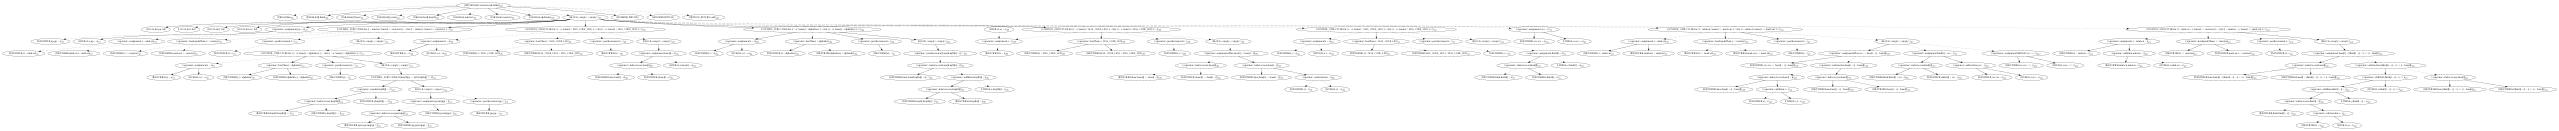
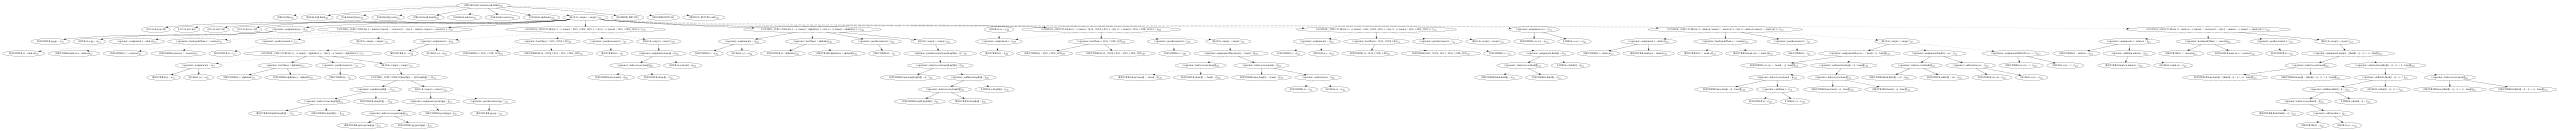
  digraph {
    fontname="Playfair Display"
    node [fontname="Playfair Display"]
    edge [fontname="Playfair Display" style=solid]
    n1 [label=<(METHOD,hbCreateDecodeTables)<SUB>366</SUB>>]
    n2 [label=<(PARAM,this)<SUB>366</SUB>>]
    n3 [label=<(PARAM,int[] limit)<SUB>366</SUB>>]
    n4 [label=<(PARAM,int[] base)<SUB>366</SUB>>]
    n5 [label=<(PARAM,int[] perm)<SUB>367</SUB>>]
    n6 [label=<(PARAM,char[] length)<SUB>367</SUB>>]
    n7 [label=<(PARAM,int minLen)<SUB>368</SUB>>]
    n8 [label=<(PARAM,int maxLen)<SUB>368</SUB>>]
    n9 [label=<(PARAM,int alphaSize)<SUB>368</SUB>>]
    n10 [label=<(BLOCK,&lt;empty&gt;,&lt;empty&gt;)<SUB>368</SUB>>]
    n11 [label=<(MODIFIER,PRIVATE)>]
    n12 [label=<(MODIFIER,VIRTUAL)>]
    n13 [label=<(METHOD_RETURN,void)<SUB>366</SUB>>]
    n14 [label=<(LOCAL,int pp: int)>]
    n15 [label=<(LOCAL,int i: int)>]
    n16 [label=<(LOCAL,int j: int)>]
    n17 [label=<(LOCAL,int vec: int)>]
    n18 [label=<(&lt;operator&gt;.assignment,pp = 0)<SUB>371</SUB>>]
    n19 [label=<(CONTROL_STRUCTURE,for (i = minLen; Some(i &lt;= maxLen); i++),for (i = minLen; Some(i &lt;= maxLen); i++))<SUB>372</SUB>>]
    n20 [label=<(CONTROL_STRUCTURE,for (i = 0; Some(i &lt; MAX_CODE_LEN); i++),for (i = 0; Some(i &lt; MAX_CODE_LEN); i++))<SUB>381</SUB>>]
    n21 [label=<(CONTROL_STRUCTURE,for (i = 0; Some(i &lt; alphaSize); i++),for (i = 0; Some(i &lt; alphaSize); i++))<SUB>384</SUB>>]
    n22 [label=<(CONTROL_STRUCTURE,for (i = 1; Some(i &lt; MAX_CODE_LEN); i++),for (i = 1; Some(i &lt; MAX_CODE_LEN); i++))<SUB>388</SUB>>]
    n23 [label=<(CONTROL_STRUCTURE,for (i = 0; Some(i &lt; MAX_CODE_LEN); i++),for (i = 0; Some(i &lt; MAX_CODE_LEN); i++))<SUB>392</SUB>>]
    n24 [label=<(&lt;operator&gt;.assignment,vec = 0)<SUB>395</SUB>>]
    n25 [label=<(CONTROL_STRUCTURE,for (i = minLen; Some(i &lt;= maxLen); i++),for (i = minLen; Some(i &lt;= maxLen); i++))<SUB>397</SUB>>]
    n26 [label=<(CONTROL_STRUCTURE,for (i = minLen + 1; Some(i &lt;= maxLen); i++),for (i = minLen + 1; Some(i &lt;= maxLen); i++))<SUB>402</SUB>>]
    n27 [label=<(IDENTIFIER,pp,pp = 0)<SUB>371</SUB>>]
    n28 [label=<(LITERAL,0,pp = 0)<SUB>371</SUB>>]
    n29 [label=<(&lt;operator&gt;.assignment,i = minLen)<SUB>372</SUB>>]
    n30 [label=<(&lt;operator&gt;.lessEqualsThan,i &lt;= maxLen)<SUB>372</SUB>>]
    n31 [label=<(&lt;operator&gt;.postIncrement,i++)<SUB>372</SUB>>]
    n32 [label=<(BLOCK,&lt;empty&gt;,&lt;empty&gt;)<SUB>372</SUB>>]
    n33 [label=<(&lt;operator&gt;.assignment,i = 0)<SUB>381</SUB>>]
    n34 [label=<(&lt;operator&gt;.lessThan,i &lt; MAX_CODE_LEN)<SUB>381</SUB>>]
    n35 [label=<(&lt;operator&gt;.postIncrement,i++)<SUB>381</SUB>>]
    n36 [label=<(BLOCK,&lt;empty&gt;,&lt;empty&gt;)<SUB>381</SUB>>]
    n37 [label=<(&lt;operator&gt;.assignment,i = 0)<SUB>384</SUB>>]
    n38 [label=<(&lt;operator&gt;.lessThan,i &lt; alphaSize)<SUB>384</SUB>>]
    n39 [label=<(&lt;operator&gt;.postIncrement,i++)<SUB>384</SUB>>]
    n40 [label=<(BLOCK,&lt;empty&gt;,&lt;empty&gt;)<SUB>384</SUB>>]
    n41 [label=<(&lt;operator&gt;.assignment,i = 1)<SUB>388</SUB>>]
    n42 [label=<(&lt;operator&gt;.lessThan,i &lt; MAX_CODE_LEN)<SUB>388</SUB>>]
    n43 [label=<(&lt;operator&gt;.postIncrement,i++)<SUB>388</SUB>>]
    n44 [label=<(BLOCK,&lt;empty&gt;,&lt;empty&gt;)<SUB>388</SUB>>]
    n45 [label=<(&lt;operator&gt;.assignment,i = 0)<SUB>392</SUB>>]
    n46 [label=<(&lt;operator&gt;.lessThan,i &lt; MAX_CODE_LEN)<SUB>392</SUB>>]
    n47 [label=<(&lt;operator&gt;.postIncrement,i++)<SUB>392</SUB>>]
    n48 [label=<(BLOCK,&lt;empty&gt;,&lt;empty&gt;)<SUB>392</SUB>>]
    n49 [label=<(IDENTIFIER,vec,vec = 0)<SUB>395</SUB>>]
    n50 [label=<(LITERAL,0,vec = 0)<SUB>395</SUB>>]
    n51 [label=<(&lt;operator&gt;.assignment,i = minLen)<SUB>397</SUB>>]
    n52 [label=<(&lt;operator&gt;.lessEqualsThan,i &lt;= maxLen)<SUB>397</SUB>>]
    n53 [label=<(&lt;operator&gt;.postIncrement,i++)<SUB>397</SUB>>]
    n54 [label=<(BLOCK,&lt;empty&gt;,&lt;empty&gt;)<SUB>397</SUB>>]
    n55 [label=<(&lt;operator&gt;.assignment,i = minLen + 1)<SUB>402</SUB>>]
    n56 [label=<(&lt;operator&gt;.lessEqualsThan,i &lt;= maxLen)<SUB>402</SUB>>]
    n57 [label=<(&lt;operator&gt;.postIncrement,i++)<SUB>402</SUB>>]
    n58 [label=<(BLOCK,&lt;empty&gt;,&lt;empty&gt;)<SUB>402</SUB>>]
    n59 [label=<(IDENTIFIER,i,i = minLen)<SUB>372</SUB>>]
    n60 [label=<(IDENTIFIER,minLen,i = minLen)<SUB>372</SUB>>]
    n61 [label=<(IDENTIFIER,i,i &lt;= maxLen)<SUB>372</SUB>>]
    n62 [label=<(IDENTIFIER,maxLen,i &lt;= maxLen)<SUB>372</SUB>>]
    n63 [label=<(IDENTIFIER,i,i++)<SUB>372</SUB>>]
    n64 [label=<(CONTROL_STRUCTURE,for (j = 0; Some(j &lt; alphaSize); j++),for (j = 0; Some(j &lt; alphaSize); j++))<SUB>373</SUB>>]
    n65 [label=<(&lt;operator&gt;.assignment,j = 0)<SUB>373</SUB>>]
    n66 [label=<(&lt;operator&gt;.lessThan,j &lt; alphaSize)<SUB>373</SUB>>]
    n67 [label=<(&lt;operator&gt;.postIncrement,j++)<SUB>373</SUB>>]
    n68 [label=<(BLOCK,&lt;empty&gt;,&lt;empty&gt;)<SUB>373</SUB>>]
    n69 [label=<(IDENTIFIER,j,j = 0)<SUB>373</SUB>>]
    n70 [label=<(LITERAL,0,j = 0)<SUB>373</SUB>>]
    n71 [label=<(IDENTIFIER,j,j &lt; alphaSize)<SUB>373</SUB>>]
    n72 [label=<(IDENTIFIER,alphaSize,j &lt; alphaSize)<SUB>373</SUB>>]
    n73 [label=<(IDENTIFIER,j,j++)<SUB>373</SUB>>]
    n74 [label=<(CONTROL_STRUCTURE,if (length[j] == i),if (length[j] == i))<SUB>374</SUB>>]
    n75 [label=<(&lt;operator&gt;.equals,length[j] == i)<SUB>374</SUB>>]
    n76 [label=<(BLOCK,&lt;empty&gt;,&lt;empty&gt;)<SUB>374</SUB>>]
    n77 [label=<(&lt;operator&gt;.indexAccess,length[j])<SUB>374</SUB>>]
    n78 [label=<(IDENTIFIER,i,length[j] == i)<SUB>374</SUB>>]
    n79 [label=<(&lt;operator&gt;.assignment,perm[pp] = j)<SUB>375</SUB>>]
    n80 [label=<(&lt;operator&gt;.postIncrement,pp++)<SUB>376</SUB>>]
    n81 [label=<(IDENTIFIER,length,length[j] == i)<SUB>374</SUB>>]
    n82 [label=<(IDENTIFIER,j,length[j] == i)<SUB>374</SUB>>]
    n83 [label=<(&lt;operator&gt;.indexAccess,perm[pp])<SUB>375</SUB>>]
    n84 [label=<(IDENTIFIER,j,perm[pp] = j)<SUB>375</SUB>>]
    n85 [label=<(IDENTIFIER,pp,pp++)<SUB>376</SUB>>]
    n86 [label=<(IDENTIFIER,perm,perm[pp] = j)<SUB>375</SUB>>]
    n87 [label=<(IDENTIFIER,pp,perm[pp] = j)<SUB>375</SUB>>]
    n88 [label=<(IDENTIFIER,i,i = 0)<SUB>381</SUB>>]
    n89 [label=<(LITERAL,0,i = 0)<SUB>381</SUB>>]
    n90 [label=<(IDENTIFIER,i,i &lt; MAX_CODE_LEN)<SUB>381</SUB>>]
    n91 [label=<(IDENTIFIER,MAX_CODE_LEN,i &lt; MAX_CODE_LEN)<SUB>381</SUB>>]
    n92 [label=<(IDENTIFIER,i,i++)<SUB>381</SUB>>]
    n93 [label=<(&lt;operator&gt;.assignment,base[i] = 0)<SUB>382</SUB>>]
    n94 [label=<(&lt;operator&gt;.indexAccess,base[i])<SUB>382</SUB>>]
    n95 [label=<(LITERAL,0,base[i] = 0)<SUB>382</SUB>>]
    n96 [label=<(IDENTIFIER,base,base[i] = 0)<SUB>382</SUB>>]
    n97 [label=<(IDENTIFIER,i,base[i] = 0)<SUB>382</SUB>>]
    n98 [label=<(IDENTIFIER,i,i = 0)<SUB>384</SUB>>]
    n99 [label=<(LITERAL,0,i = 0)<SUB>384</SUB>>]
    n100 [label=<(IDENTIFIER,i,i &lt; alphaSize)<SUB>384</SUB>>]
    n101 [label=<(IDENTIFIER,alphaSize,i &lt; alphaSize)<SUB>384</SUB>>]
    n102 [label=<(IDENTIFIER,i,i++)<SUB>384</SUB>>]
    n103 [label=<(&lt;operator&gt;.postIncrement,base[length[i] + 1]++)<SUB>385</SUB>>]
    n104 [label=<(&lt;operator&gt;.indexAccess,base[length[i] + 1])<SUB>385</SUB>>]
    n105 [label=<(IDENTIFIER,base,base[length[i] + 1]++)<SUB>385</SUB>>]
    n106 [label=<(&lt;operator&gt;.addition,length[i] + 1)<SUB>385</SUB>>]
    n107 [label=<(&lt;operator&gt;.indexAccess,length[i])<SUB>385</SUB>>]
    n108 [label=<(LITERAL,1,length[i] + 1)<SUB>385</SUB>>]
    n109 [label=<(IDENTIFIER,length,length[i] + 1)<SUB>385</SUB>>]
    n110 [label=<(IDENTIFIER,i,length[i] + 1)<SUB>385</SUB>>]
    n111 [label=<(IDENTIFIER,i,i = 1)<SUB>388</SUB>>]
    n112 [label=<(IDENTIFIER,i,i &lt; MAX_CODE_LEN)<SUB>388</SUB>>]
    n113 [label=<(IDENTIFIER,MAX_CODE_LEN,i &lt; MAX_CODE_LEN)<SUB>388</SUB>>]
    n114 [label=<(IDENTIFIER,i,i++)<SUB>388</SUB>>]
    n115 [label=<(&lt;operator&gt;.assignmentPlus,base[i] += base[i - 1])<SUB>389</SUB>>]
    n116 [label=<(LITERAL,1,i = 1)<SUB>388</SUB>>]
    n117 [label=<(&lt;operator&gt;.indexAccess,base[i])<SUB>389</SUB>>]
    n118 [label=<(&lt;operator&gt;.indexAccess,base[i - 1])<SUB>389</SUB>>]
    n119 [label=<(IDENTIFIER,base,base[i] += base[i - 1])<SUB>389</SUB>>]
    n120 [label=<(IDENTIFIER,i,base[i] += base[i - 1])<SUB>389</SUB>>]
    n121 [label=<(IDENTIFIER,base,base[i] += base[i - 1])<SUB>389</SUB>>]
    n122 [label=<(&lt;operator&gt;.subtraction,i - 1)<SUB>389</SUB>>]
    n123 [label=<(IDENTIFIER,i,i - 1)<SUB>389</SUB>>]
    n124 [label=<(LITERAL,1,i - 1)<SUB>389</SUB>>]
    n125 [label=<(IDENTIFIER,i,i = 0)<SUB>392</SUB>>]
    n126 [label=<(LITERAL,0,i = 0)<SUB>392</SUB>>]
    n127 [label=<(IDENTIFIER,i,i &lt; MAX_CODE_LEN)<SUB>392</SUB>>]
    n128 [label=<(IDENTIFIER,MAX_CODE_LEN,i &lt; MAX_CODE_LEN)<SUB>392</SUB>>]
    n129 [label=<(IDENTIFIER,i,i++)<SUB>392</SUB>>]
    n130 [label=<(&lt;operator&gt;.assignment,limit[i] = 0)<SUB>393</SUB>>]
    n131 [label=<(&lt;operator&gt;.indexAccess,limit[i])<SUB>393</SUB>>]
    n132 [label=<(LITERAL,0,limit[i] = 0)<SUB>393</SUB>>]
    n133 [label=<(IDENTIFIER,limit,limit[i] = 0)<SUB>393</SUB>>]
    n134 [label=<(IDENTIFIER,i,limit[i] = 0)<SUB>393</SUB>>]
    n135 [label=<(IDENTIFIER,i,i = minLen)<SUB>397</SUB>>]
    n136 [label=<(IDENTIFIER,minLen,i = minLen)<SUB>397</SUB>>]
    n137 [label=<(IDENTIFIER,i,i &lt;= maxLen)<SUB>397</SUB>>]
    n138 [label=<(IDENTIFIER,maxLen,i &lt;= maxLen)<SUB>397</SUB>>]
    n139 [label=<(IDENTIFIER,i,i++)<SUB>397</SUB>>]
    n140 [label=<(&lt;operator&gt;.assignmentPlus,vec += base[i + 1] - base[i])<SUB>398</SUB>>]
    n141 [label=<(&lt;operator&gt;.assignment,limit[i] = vec - 1)<SUB>399</SUB>>]
    n142 [label=<(&lt;operators&gt;.assignmentShiftLeft,vec &lt;&lt;= 1)<SUB>400</SUB>>]
    n143 [label=<(IDENTIFIER,vec,vec += base[i + 1] - base[i])<SUB>398</SUB>>]
    n144 [label=<(&lt;operator&gt;.subtraction,base[i + 1] - base[i])<SUB>398</SUB>>]
    n145 [label=<(&lt;operator&gt;.indexAccess,limit[i])<SUB>399</SUB>>]
    n146 [label=<(&lt;operator&gt;.subtraction,vec - 1)<SUB>399</SUB>>]
    n147 [label=<(IDENTIFIER,vec,vec &lt;&lt;= 1)<SUB>400</SUB>>]
    n148 [label=<(LITERAL,1,vec &lt;&lt;= 1)<SUB>400</SUB>>]
    n149 [label=<(&lt;operator&gt;.indexAccess,base[i + 1])<SUB>398</SUB>>]
    n150 [label=<(&lt;operator&gt;.indexAccess,base[i])<SUB>398</SUB>>]
    n151 [label=<(IDENTIFIER,base,base[i + 1] - base[i])<SUB>398</SUB>>]
    n152 [label=<(&lt;operator&gt;.addition,i + 1)<SUB>398</SUB>>]
    n153 [label=<(IDENTIFIER,base,base[i + 1] - base[i])<SUB>398</SUB>>]
    n154 [label=<(IDENTIFIER,i,base[i + 1] - base[i])<SUB>398</SUB>>]
    n155 [label=<(IDENTIFIER,i,i + 1)<SUB>398</SUB>>]
    n156 [label=<(LITERAL,1,i + 1)<SUB>398</SUB>>]
    n157 [label=<(IDENTIFIER,limit,limit[i] = vec - 1)<SUB>899</SUB>>]
    n158 [label=<(IDENTIFIER,i,limit[i] = vec - 1)<SUB>399</SUB>>]
    n159 [label=<(IDENTIFIER,vec,vec - 1)<SUB>399</SUB>>]
    n160 [label=<(LITERAL,1,vec - 1)<SUB>399</SUB>>]
    n161 [label=<(IDENTIFIER,i,i = minLen + 1)<SUB>402</SUB>>]
    n162 [label=<(&lt;operator&gt;.addition,minLen + 1)<SUB>402</SUB>>]
    n163 [label=<(IDENTIFIER,i,i &lt;= maxLen)<SUB>402</SUB>>]
    n164 [label=<(IDENTIFIER,maxLen,i &lt;= maxLen)<SUB>402</SUB>>]
    n165 [label=<(IDENTIFIER,i,i++)<SUB>402</SUB>>]
    n166 [label=<(&lt;operator&gt;.assignment,base[i] = ((limit[i - 1] + 1) &lt;&lt; 1) - base[i])<SUB>403</SUB>>]
    n167 [label=<(IDENTIFIER,minLen,minLen + 1)<SUB>402</SUB>>]
    n168 [label=<(LITERAL,1,minLen + 1)<SUB>402</SUB>>]
    n169 [label=<(&lt;operator&gt;.indexAccess,base[i])<SUB>403</SUB>>]
    n170 [label=<(&lt;operator&gt;.subtraction,((limit[i - 1] + 1) &lt;&lt; 1) - base[i])<SUB>403</SUB>>]
    n171 [label=<(IDENTIFIER,base,base[i] = ((limit[i - 1] + 1) &lt;&lt; 1) - base[i])<SUB>403</SUB>>]
    n172 [label=<(IDENTIFIER,i,base[i] = ((limit[i - 1] + 1) &lt;&lt; 1) - base[i])<SUB>403</SUB>>]
    n173 [label=<(&lt;operator&gt;.shiftLeft,(limit[i - 1] + 1) &lt;&lt; 1)<SUB>403</SUB>>]
    n174 [label=<(&lt;operator&gt;.indexAccess,base[i])<SUB>403</SUB>>]
    n175 [label=<(&lt;operator&gt;.addition,limit[i - 1] + 1)<SUB>403</SUB>>]
    n176 [label=<(LITERAL,1,(limit[i - 1] + 1) &lt;&lt; 1)<SUB>403</SUB>>]
    n177 [label=<(IDENTIFIER,base,((limit[i - 1] + 1) &lt;&lt; 1) - base[i])<SUB>403</SUB>>]
    n178 [label=<(IDENTIFIER,i,((limit[i - 1] + 1) &lt;&lt; 1) - base[i])<SUB>403</SUB>>]
    n179 [label=<(&lt;operator&gt;.indexAccess,limit[i - 1])<SUB>403</SUB>>]
    n180 [label=<(LITERAL,1,limit[i - 1] + 1)<SUB>403</SUB>>]
    n181 [label=<(IDENTIFIER,limit,limit[i - 1] + 1)<SUB>403</SUB>>]
    n182 [label=<(&lt;operator&gt;.subtraction,i - 1)<SUB>403</SUB>>]
    n183 [label=<(IDENTIFIER,i,i - 1)<SUB>403</SUB>>]
    n184 [label=<(LITERAL,1,i - 1)<SUB>403</SUB>>]
    n1 -> n2 [style=dotted]
    n1 -> n3
    n1 -> n4 [style=dotted]
    n1 -> n5 [style=dotted]
    n1 -> n6
    n1 -> n7 [style=dotted]
    n1 -> n8
    n1 -> n9
    n1 -> n10 [style=dotted]
    n1 -> n11
    n1 -> n12 [style=dotted]
    n1 -> n13 [style=dotted]
    n10 -> n14
    n10 -> n15 [style=dotted]
    n10 -> n16
    n10 -> n17
    n10 -> n18
    n10 -> n19
    n10 -> n20
    n10 -> n21
    n10 -> n22
    n10 -> n23 [style=dotted]
    n10 -> n24 [style=dotted]
    n10 -> n25 [style=dotted]
    n10 -> n26 [style=dotted]
-   n18 -> n27 [style=dotted]
+   n18 -> n27
    n18 -> n28
    n19 -> n29 [style=dotted]
    n19 -> n30 [style=dotted]
    n19 -> n31 [style=dotted]
    n19 -> n32 [style=dotted]
    n20 -> n33 [style=dotted]
    n20 -> n34 [style=dotted]
    n20 -> n35 [style=dotted]
    n20 -> n36 [style=dotted]
    n21 -> n37
    n21 -> n38 [style=dotted]
    n21 -> n39
    n21 -> n40
    n22 -> n41 [style=dotted]
    n22 -> n42
    n22 -> n43 [style=dotted]
    n22 -> n44 [style=dotted]
    n23 -> n45 [style=dotted]
    n23 -> n46
    n23 -> n47 [style=dotted]
    n23 -> n48 [style=dotted]
    n24 -> n49
    n24 -> n50
    n25 -> n51 [style=dotted]
    n25 -> n52
    n25 -> n53
    n25 -> n54 [style=dotted]
    n26 -> n55 [style=dotted]
    n26 -> n56 [style=dotted]
    n26 -> n57 [style=dotted]
    n26 -> n58
    n29 -> n59 [style=dotted]
    n29 -> n60 [style=dotted]
    n30 -> n61 [style=dotted]
    n30 -> n62 [style=dotted]
    n31 -> n63 [style=dotted]
    n32 -> n64 [style=dotted]
    n33 -> n88
    n33 -> n89 [style=dotted]
    n34 -> n90 [style=dotted]
    n34 -> n91 [style=dotted]
    n35 -> n92 [style=dotted]
    n36 -> n93
    n37 -> n98
    n37 -> n99 [style=dotted]
    n38 -> n100
    n38 -> n101 [style=dotted]
    n39 -> n102
    n40 -> n103
    n41 -> n111 [style=dotted]
    n42 -> n112
    n42 -> n113
    n43 -> n114 [style=dotted]
    n44 -> n115 [style=dotted]
    n45 -> n125 [style=dotted]
    n45 -> n126 [style=dotted]
    n46 -> n127
    n46 -> n128 [style=dotted]
    n47 -> n129 [style=dotted]
    n48 -> n130 [style=dotted]
    n51 -> n135
    n51 -> n136
    n52 -> n137 [style=dotted]
    n52 -> n138 [style=dotted]
    n53 -> n139 [style=dotted]
    n54 -> n140
    n54 -> n141 [style=dotted]
    n54 -> n142 [style=dotted]
    n55 -> n161
    n55 -> n162
    n56 -> n163
    n56 -> n164
    n57 -> n165 [style=dotted]
    n58 -> n166
    n64 -> n65 [style=dotted]
    n64 -> n66
    n64 -> n67
    n64 -> n68
    n65 -> n69
    n65 -> n70
    n66 -> n71
    n66 -> n72
    n67 -> n73
    n68 -> n74
    n74 -> n75
    n74 -> n76
    n75 -> n77
    n75 -> n78 [style=dotted]
    n76 -> n79
    n76 -> n80 [style=dotted]
    n77 -> n81
    n77 -> n82 [style=dotted]
    n79 -> n83 [style=dotted]
    n79 -> n84
    n80 -> n85
    n83 -> n86
    n83 -> n87
    n93 -> n94
    n93 -> n95 [style=dotted]
    n94 -> n96 [style=dotted]
    n94 -> n97 [style=dotted]
    n103 -> n104 [style=dotted]
    n104 -> n105
    n104 -> n106 [style=dotted]
    n106 -> n107
    n106 -> n108 [style=dotted]
    n107 -> n109
    n107 -> n110
    n115 -> n117 [style=dotted]
    n115 -> n118
    n116 -> n41 [style=dotted]
    n117 -> n119 [style=dotted]
    n117 -> n120 [style=dotted]
    n118 -> n121
    n118 -> n122
    n122 -> n123 [style=dotted]
    n122 -> n124 [style=dotted]
    n130 -> n131
    n130 -> n132 [style=dotted]
    n131 -> n133 [style=dotted]
    n131 -> n134
    n140 -> n143
    n140 -> n144 [style=dotted]
    n141 -> n145
    n141 -> n146
    n142 -> n147
    n142 -> n148
    n144 -> n149 [style=dotted]
    n144 -> n150
    n145 -> n157
    n145 -> n158
    n146 -> n159
    n146 -> n160
    n149 -> n151
    n149 -> n152
    n150 -> n153
    n150 -> n154
    n152 -> n155 [style=dotted]
    n152 -> n156
    n162 -> n167
    n162 -> n168 [style=dotted]
    n166 -> n169
    n166 -> n170 [style=dotted]
    n169 -> n171
    n169 -> n172
    n170 -> n173
    n170 -> n174 [style=dotted]
    n173 -> n175
    n173 -> n176
    n174 -> n177
    n174 -> n178
    n175 -> n179
    n175 -> n180
    n179 -> n181 [style=dotted]
    n179 -> n182
    n182 -> n183 [style=dotted]
    n182 -> n184
  }
